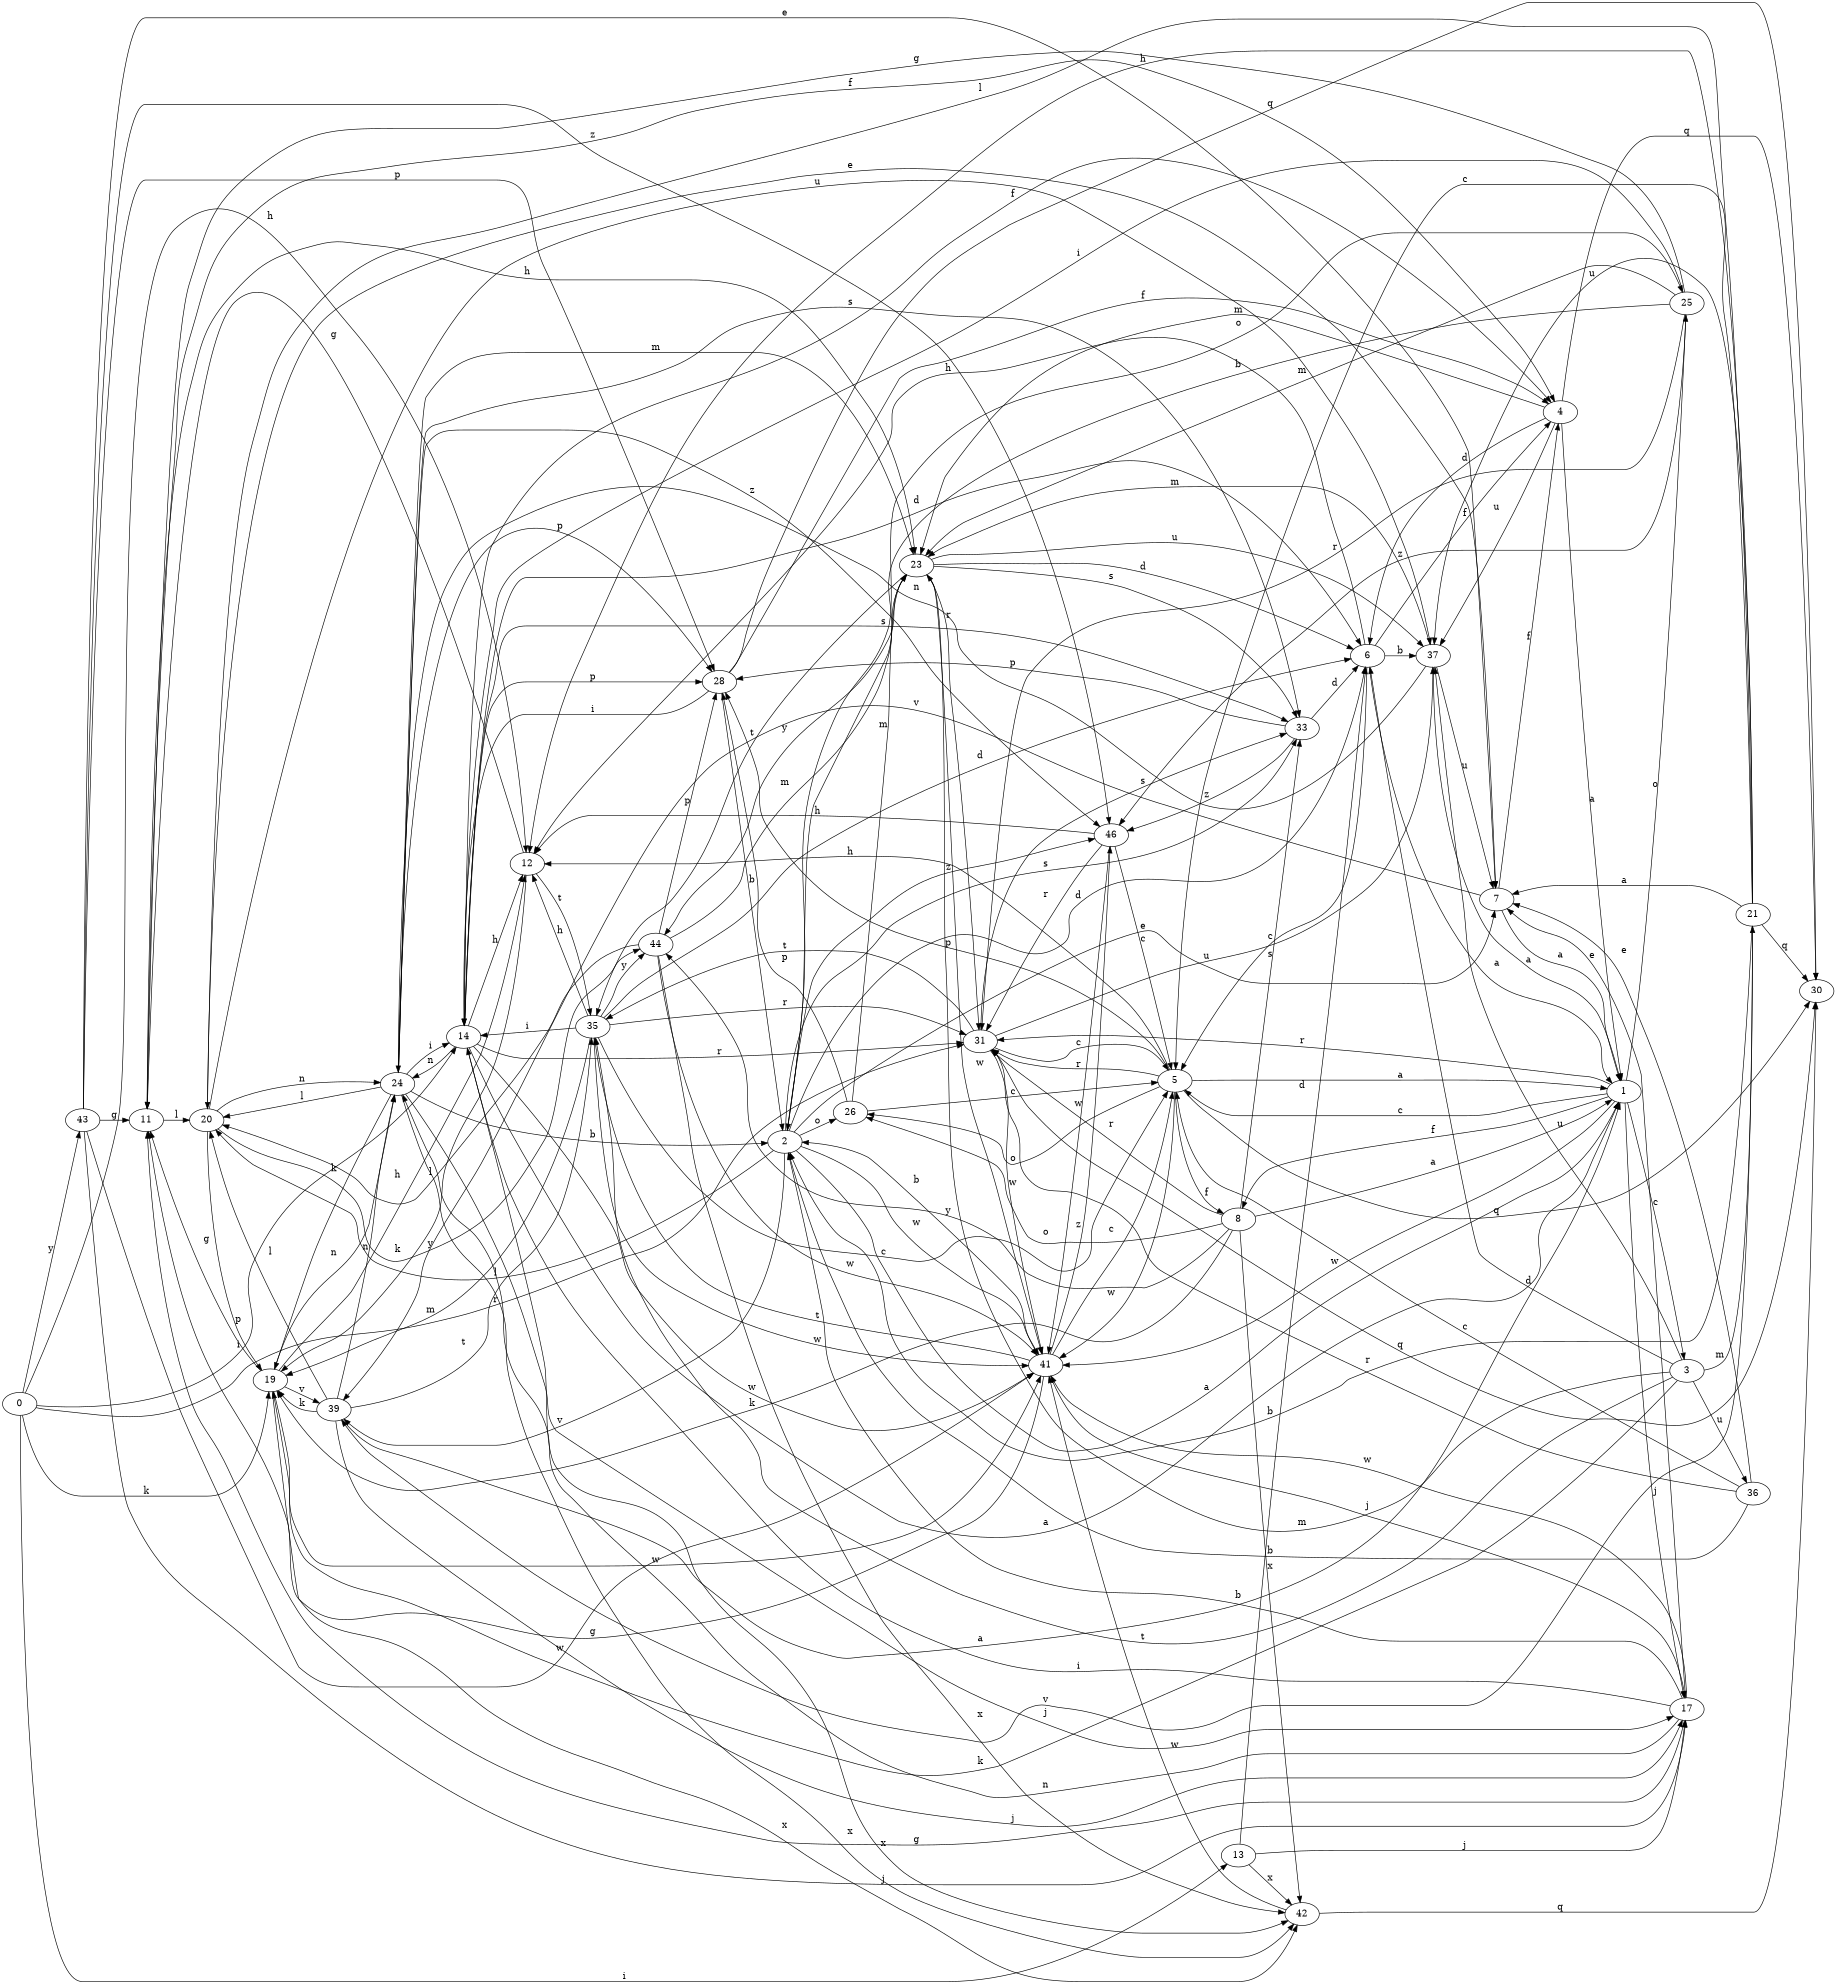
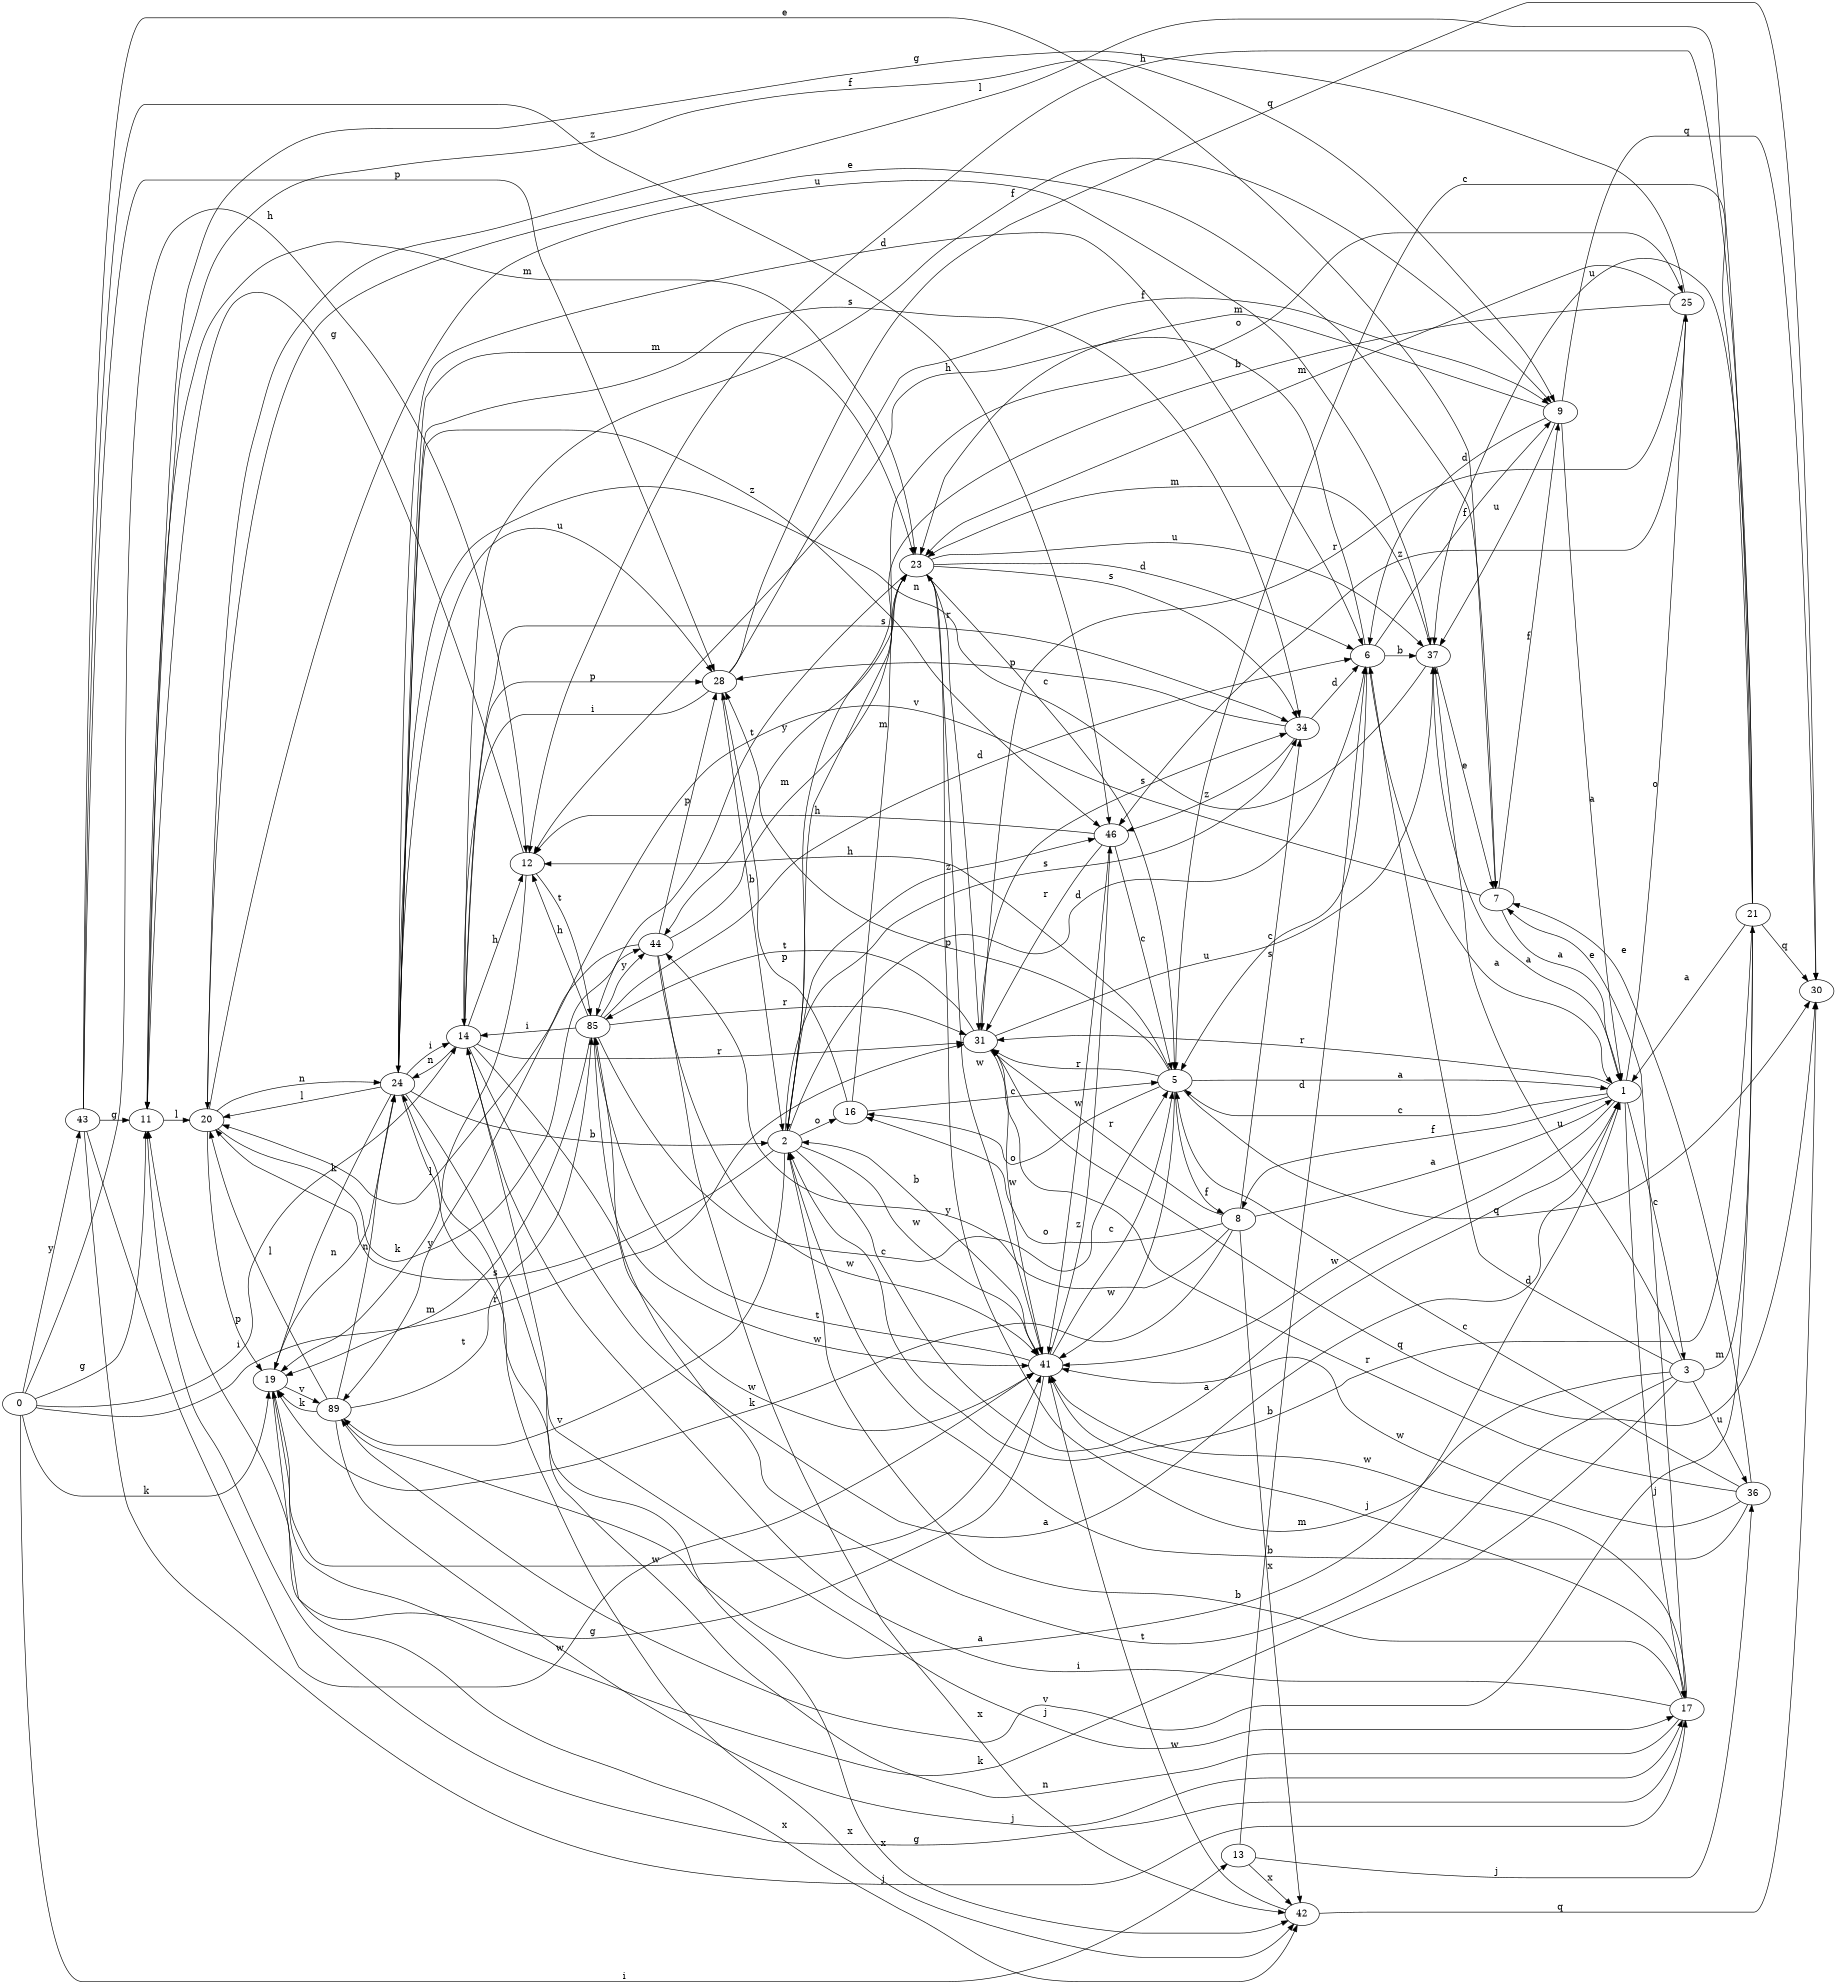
  strict digraph {
    rankdir=LR
    0
    11
    12
    13
    14
    19
    31
    43
    20
    23
-   9 [label=4]
-   35
+   9
+   35 [label=85]
    17
    6
    42
    1
    41
-   34 [label=33]
+   34
    28
    24
-   39
+   39 [label=89]
    5
    37
    30
    7
    46
    3
    8
    25
    21
    36
-   26
+   26 [label=16]
    44
    2
-   19 -> 11 [label=g]
+   0 -> 11 [label=g]
    0 -> 12 [label=h]
    0 -> 13 [label=i]
    0 -> 14 [label=i]
    0 -> 19 [label=k]
    0 -> 31 [label=r]
    0 -> 43 [label=y]
    11 -> 20 [label=l]
-   11 -> 23 [label=h]
+   11 -> 23 [label=m]
    11 -> 9 [label=f]
    12 -> 11 [label=g]
    12 -> 19 [label=k]
    12 -> 35 [label=t]
-   13 -> 17 [label=j]
+   13 -> 36 [label=j]
    13 -> 6 [label=d]
    13 -> 42 [label=x]
    14 -> 12 [label=h]
    14 -> 31 [label=r]
    14 -> 9 [label=f]
-   14 -> 6 [label=d]
+   24 -> 6 [label=d]
    14 -> 42 [label=x]
    14 -> 1 [label=a]
    14 -> 41 [label=w]
    14 -> 34 [label=s]
    14 -> 28 [label=p]
    14 -> 24 [label=n]
-   19 -> 12 [label=h]
    19 -> 42 [label=x]
    19 -> 41 [label=w]
    19 -> 24 [label=n]
    19 -> 39 [label=v]
    31 -> 35 [label=t]
    31 -> 41 [label=w]
    31 -> 34 [label=s]
-   31 -> 5 [label=c]
+   23 -> 5 [label=c]
    31 -> 37 [label=u]
    31 -> 30 [label=q]
    43 -> 11 [label=g]
    43 -> 17 [label=j]
    43 -> 41 [label=w]
    43 -> 28 [label=p]
    43 -> 7 [label=e]
    43 -> 46 [label=z]
    20 -> 19 [label=p]
    20 -> 24 [label=n]
    20 -> 37 [label=u]
    20 -> 7 [label=e]
    20 -> 44 [label=y]
    23 -> 31 [label=r]
    23 -> 35 [label=t]
    23 -> 6 [label=d]
    23 -> 41 [label=w]
    23 -> 34 [label=s]
    23 -> 37 [label=u]
    23 -> 44 [label=y]
    9 -> 23 [label=m]
    9 -> 6 [label=d]
    9 -> 1 [label=a]
    9 -> 37 [label=u]
    9 -> 30 [label=q]
    35 -> 12 [label=h]
    35 -> 14 [label=i]
    35 -> 19 [label=m]
    35 -> 31 [label=r]
    35 -> 6 [label=d]
    35 -> 41 [label=w]
    35 -> 5 [label=c]
    35 -> 44 [label=y]
    17 -> 11 [label=g]
    17 -> 14 [label=i]
    17 -> 41 [label=w]
    17 -> 24 [label=n]
    17 -> 7 [label=e]
    17 -> 2 [label=b]
    6 -> 12 [label=h]
    6 -> 9 [label=f]
    6 -> 1 [label=a]
    6 -> 5 [label=c]
    6 -> 37 [label=b]
    42 -> 41 [label=w]
    42 -> 30 [label=q]
    1 -> 31 [label=r]
    1 -> 17 [label=j]
    1 -> 41 [label=w]
    1 -> 5 [label=c]
    1 -> 3 [label=c]
    1 -> 8 [label=f]
    1 -> 25 [label=o]
    41 -> 11 [label=g]
    41 -> 35 [label=t]
    41 -> 17 [label=j]
    41 -> 5 [label=c]
    41 -> 46 [label=z]
    41 -> 2 [label=b]
    34 -> 6 [label=d]
    34 -> 28 [label=p]
    34 -> 46 [label=z]
    28 -> 14 [label=i]
    28 -> 9 [label=f]
    28 -> 30 [label=q]
    28 -> 2 [label=b]
    24 -> 14 [label=i]
    24 -> 19 [label=k]
    24 -> 20 [label=l]
    24 -> 23 [label=m]
    24 -> 17 [label=j]
    24 -> 42 [label=x]
    24 -> 34 [label=s]
-   24 -> 28 [label=p]
+   24 -> 28 [label=u]
    24 -> 46 [label=z]
    24 -> 2 [label=b]
    39 -> 19 [label=k]
    39 -> 20 [label=l]
    39 -> 35 [label=t]
    39 -> 17 [label=j]
    39 -> 1 [label=a]
    39 -> 24 [label=n]
    5 -> 12 [label=h]
    5 -> 31 [label=r]
    5 -> 1 [label=a]
    5 -> 41 [label=w]
    5 -> 28 [label=p]
    5 -> 30 [label=q]
    5 -> 8 [label=f]
    5 -> 26 [label=o]
    37 -> 23 [label=m]
    37 -> 1 [label=a]
    37 -> 24 [label=n]
-   37 -> 7 [label=u]
+   37 -> 7 [label=e]
    7 -> 9 [label=f]
    7 -> 1 [label=a]
    7 -> 39 [label=v]
    46 -> 12 [label=h]
    46 -> 31 [label=r]
    46 -> 41 [label=w]
    46 -> 5 [label=c]
    3 -> 19 [label=k]
    3 -> 23 [label=m]
    3 -> 35 [label=t]
    3 -> 6 [label=d]
    3 -> 37 [label=u]
    3 -> 21 [label=m]
    3 -> 36 [label=u]
    8 -> 19 [label=k]
    8 -> 31 [label=r]
    8 -> 42 [label=x]
    8 -> 1 [label=a]
    8 -> 34 [label=s]
    8 -> 26 [label=o]
    8 -> 44 [label=y]
    25 -> 11 [label=g]
-   25 -> 14 [label=i]
    25 -> 31 [label=r]
    25 -> 23 [label=m]
    25 -> 46 [label=z]
    25 -> 2 [label=b]
    21 -> 12 [label=h]
    21 -> 20 [label=l]
-   21 -> 7 [label=a]
+   21 -> 1 [label=a]
    21 -> 39 [label=v]
    21 -> 5 [label=c]
    21 -> 37 [label=u]
    21 -> 30 [label=q]
    21 -> 2 [label=b]
    36 -> 31 [label=r]
+   36 -> 41 [label=w]
    36 -> 5 [label=c]
    36 -> 7 [label=e]
    36 -> 2 [label=b]
    26 -> 23 [label=m]
    26 -> 28 [label=p]
    26 -> 5 [label=c]
    44 -> 20 [label=l]
    44 -> 23 [label=m]
    44 -> 42 [label=x]
    44 -> 41 [label=w]
    44 -> 28 [label=p]
-   2 -> 20 [label=l]
+   2 -> 20 [label=s]
    2 -> 6 [label=d]
    2 -> 1 [label=a]
    2 -> 41 [label=w]
    2 -> 34 [label=s]
    2 -> 39 [label=v]
-   2 -> 7 [label=e]
    2 -> 46 [label=z]
    2 -> 25 [label=o]
    2 -> 26 [label=o]
  }
